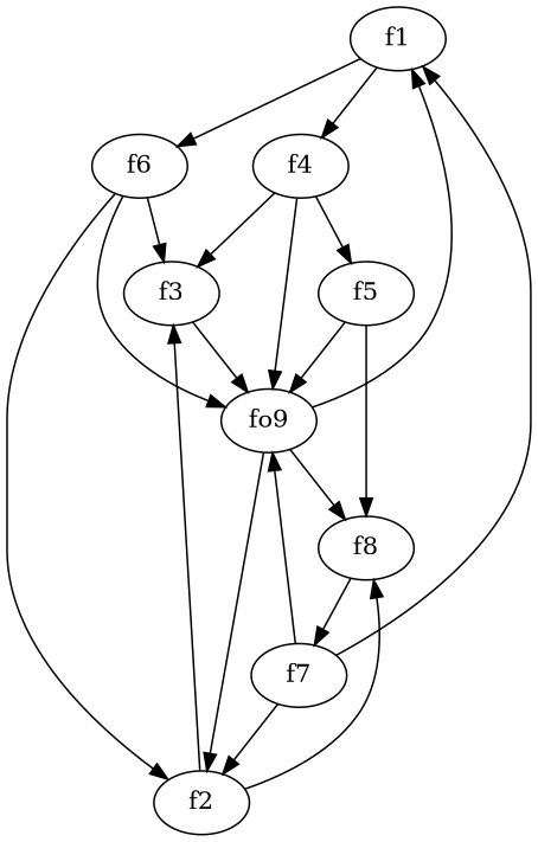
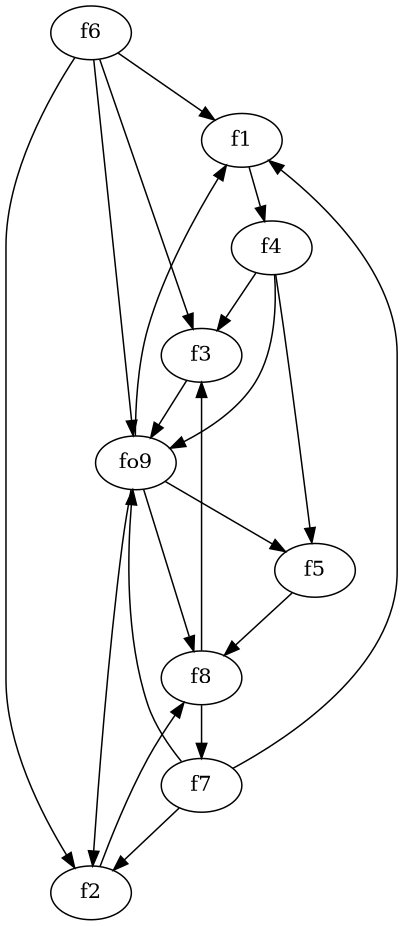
  strict digraph {
    edge [weight=2]
    f1
    f4
    f6
    f3
    n5 [label=fo9]
    f5
    f2
    f8
    f7
    f1 -> f4
-   f1 -> f6
+   f6 -> f1
    f4 -> f3
    f4 -> n5
    f4 -> f5
    f6 -> f3
    f6 -> n5
    f6 -> f2
    f3 -> n5
    n5 -> f1
    n5 -> f2
    n5 -> f8
-   f5 -> n5
+   n5 -> f5
    f5 -> f8
-   f2 -> f3
+   f8 -> f3
    f2 -> f8
    f8 -> f7
    f7 -> f1
    f7 -> n5
    f7 -> f2
  }
